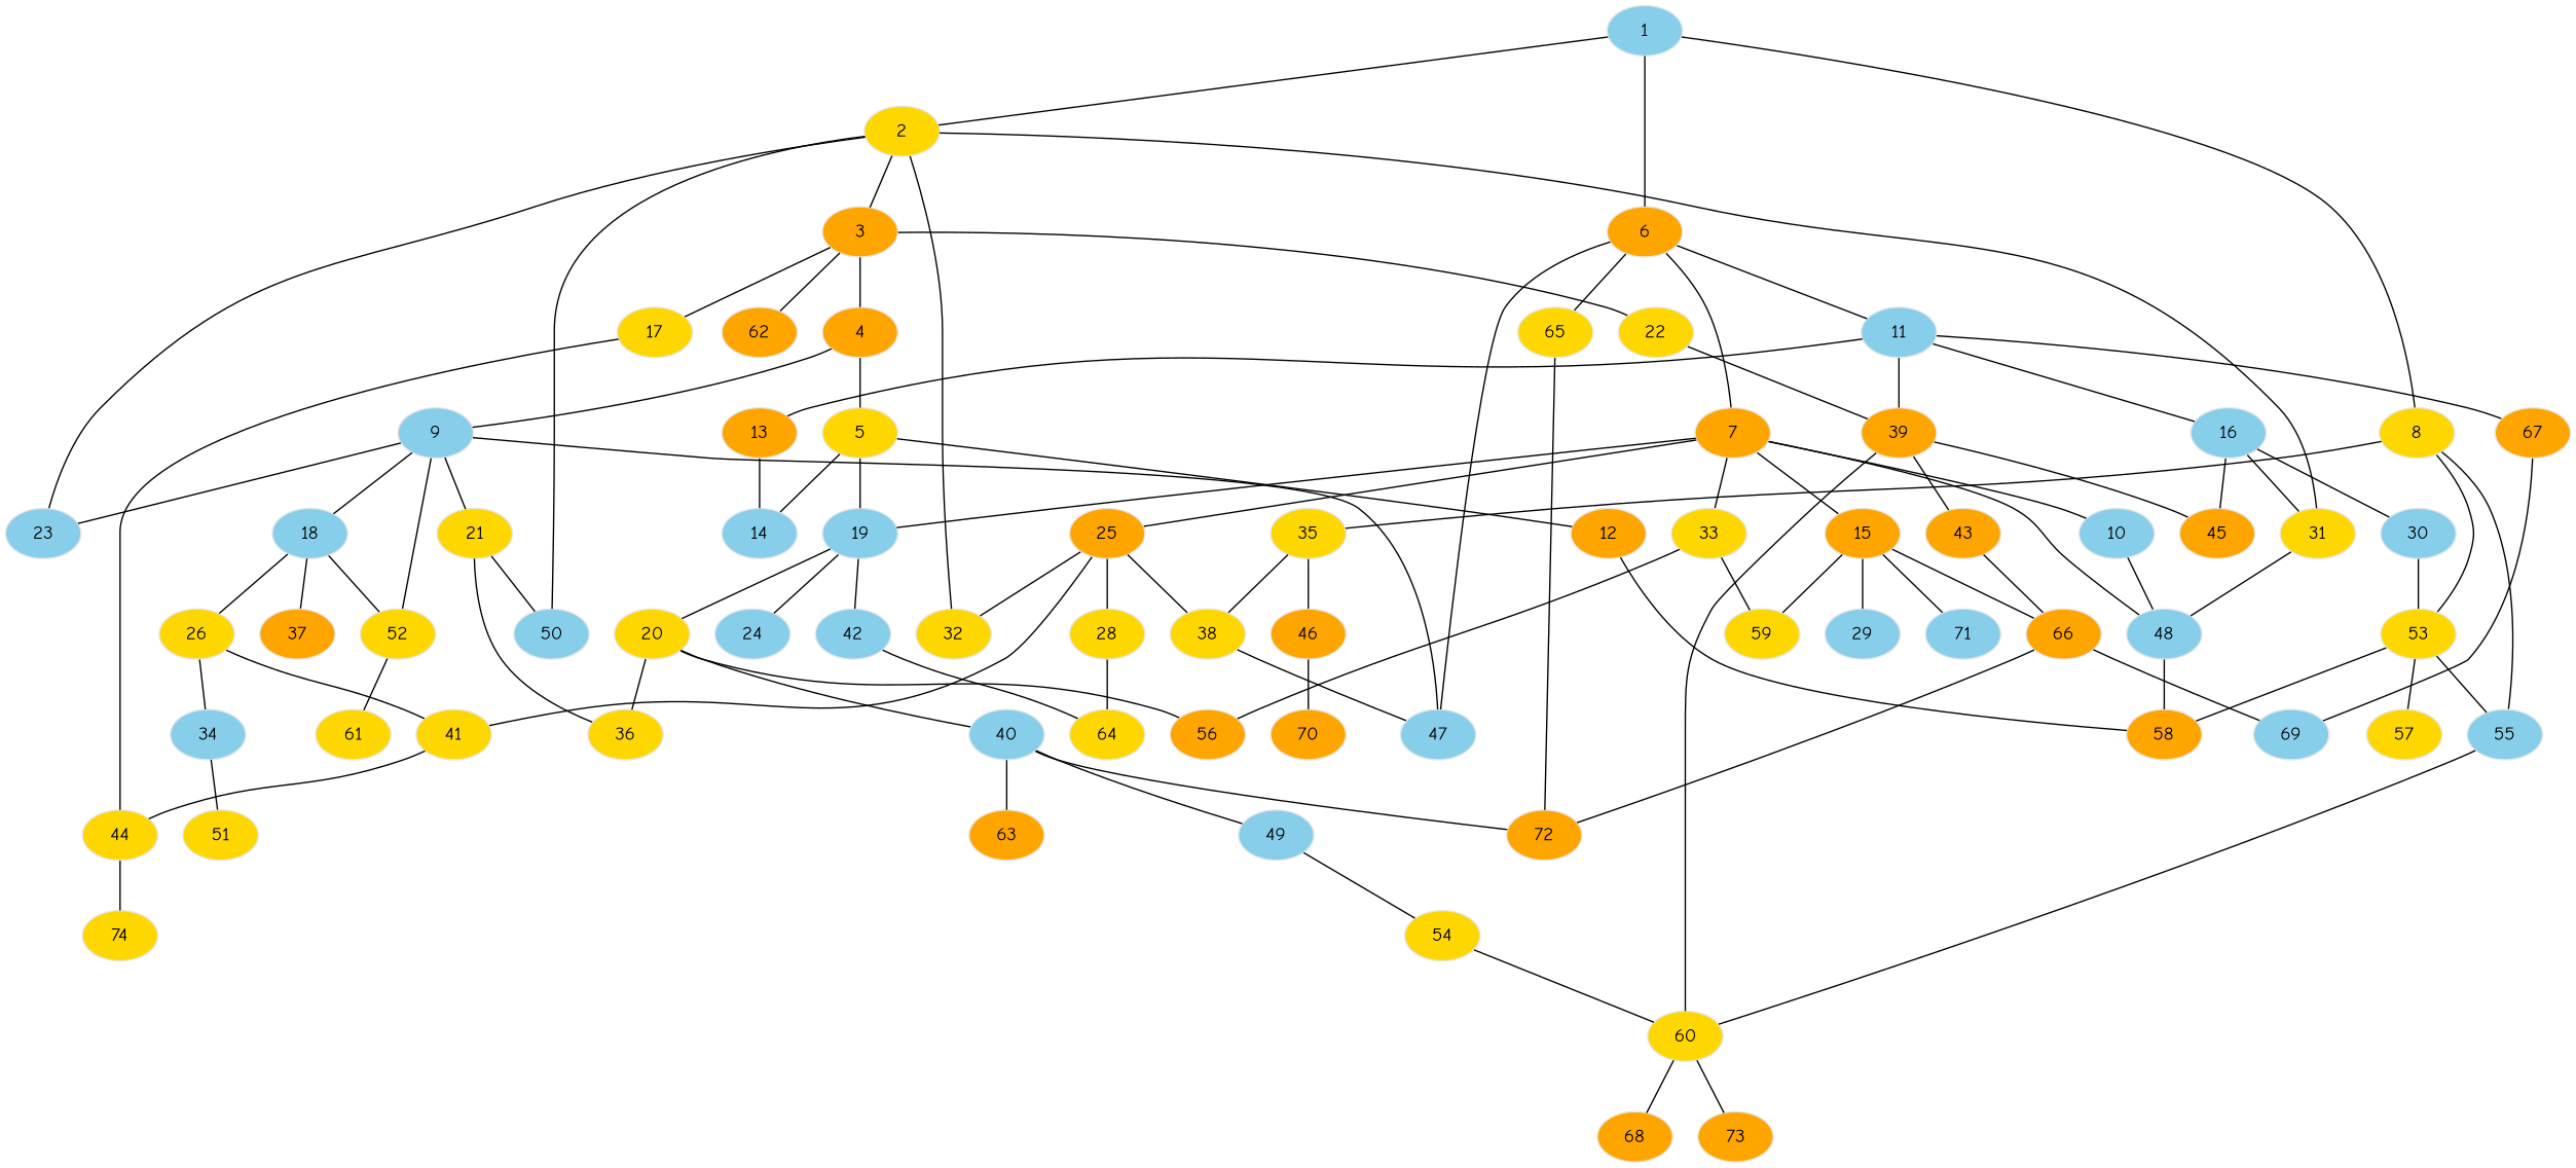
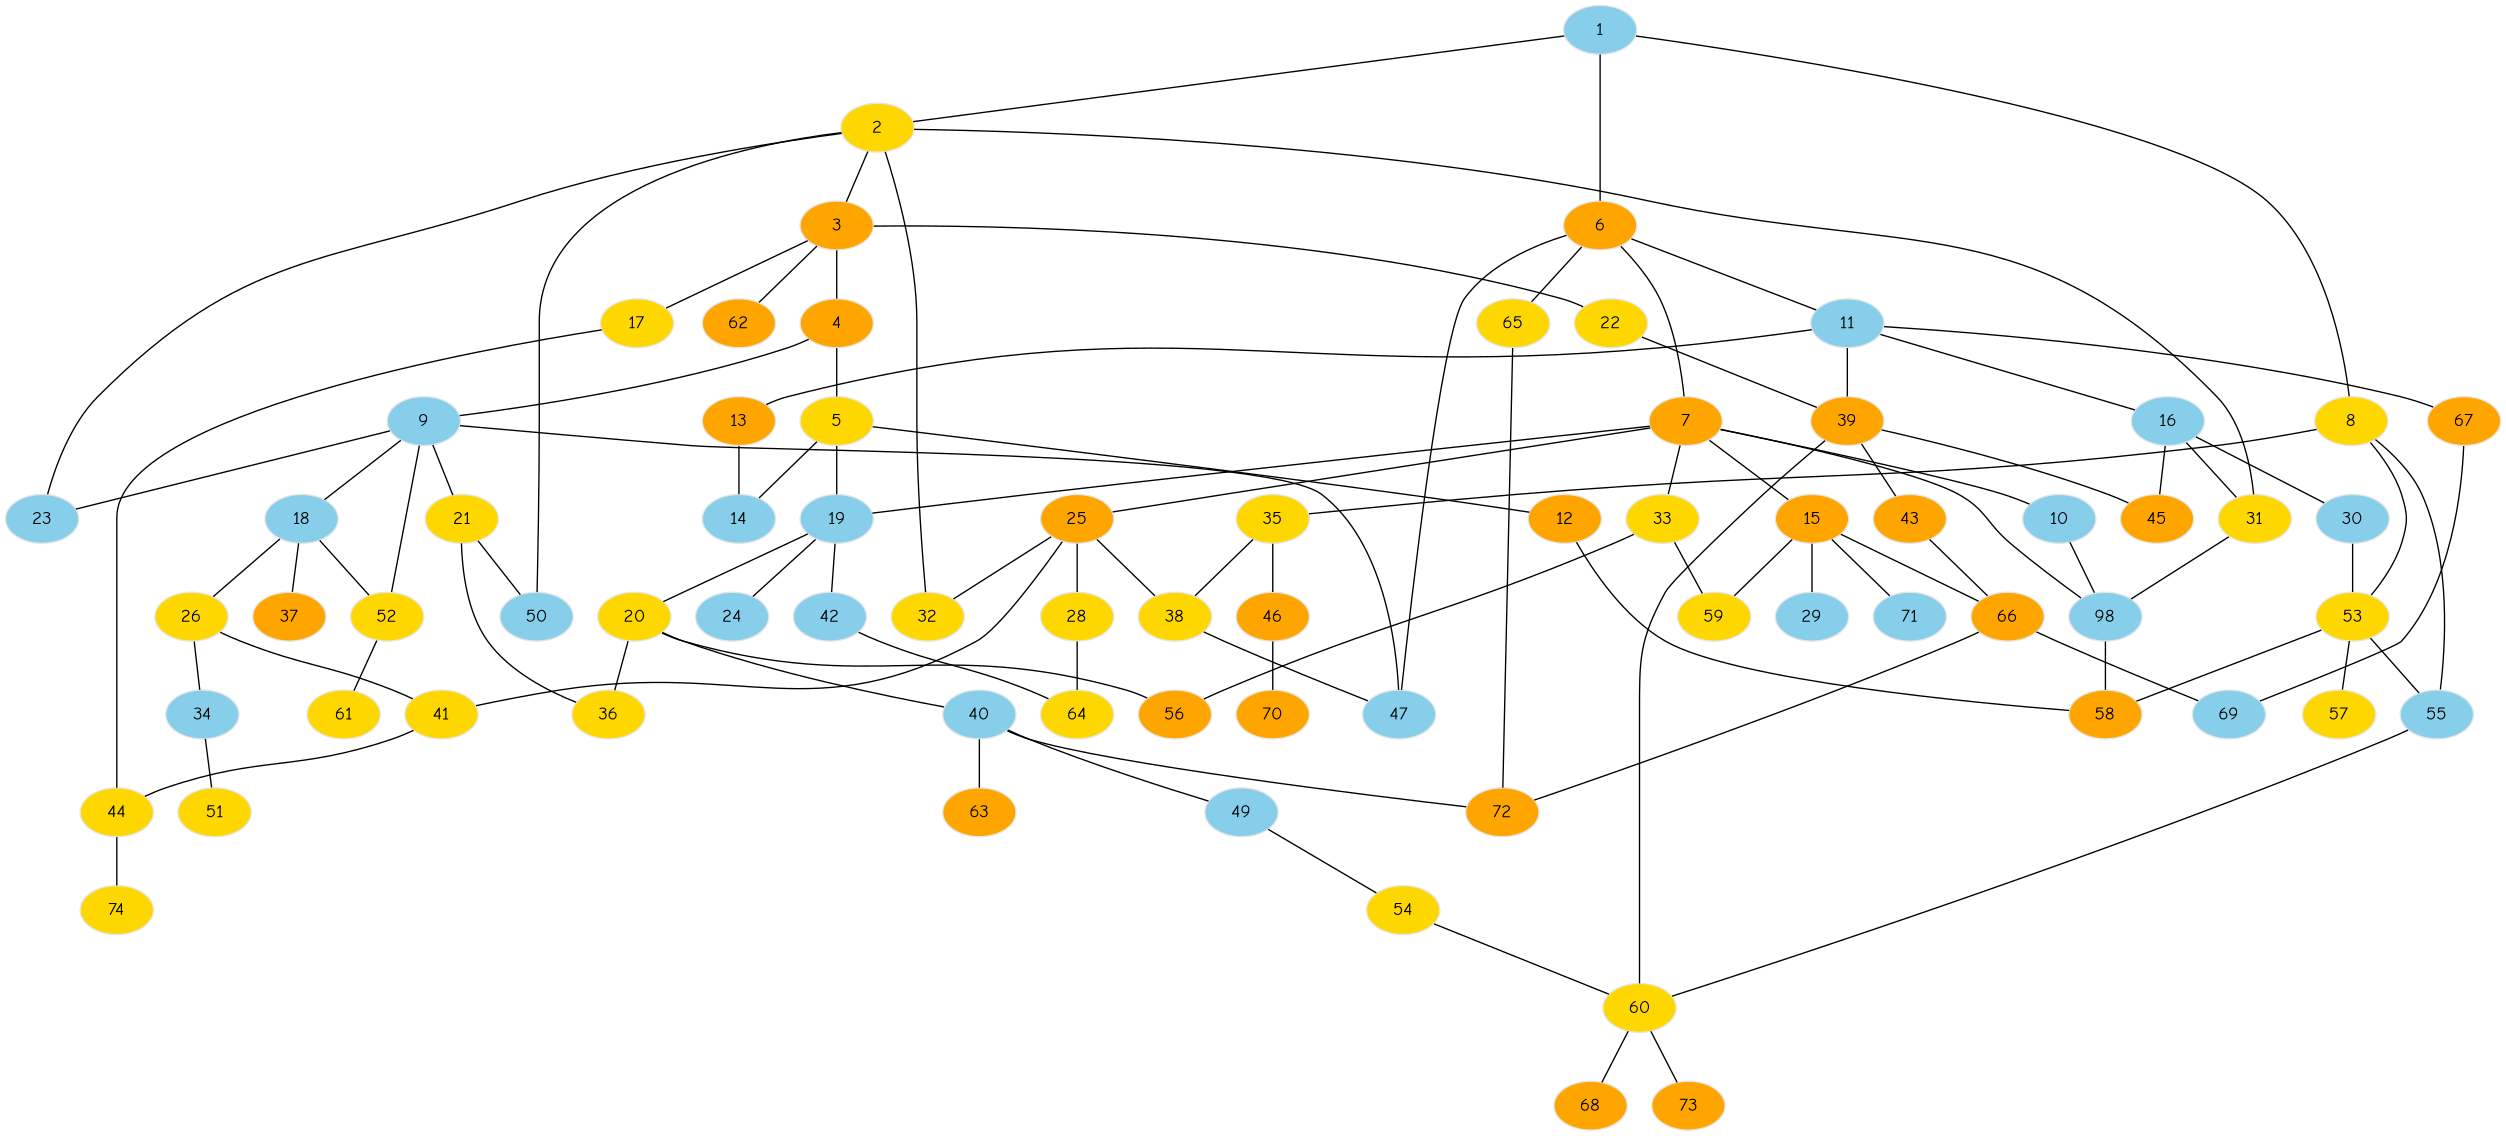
  graph {
    fontname="Comic Neue"
    node [color=gray90 fillcolor=gold fontname="Comic Neue" style=filled]
    edge [fontname="Comic Neue"]
    1 [fillcolor=skyblue]
    2
    6 [fillcolor=orange]
    8
    3 [fillcolor=orange]
    23 [fillcolor=skyblue]
    31
    32
    50 [fillcolor=skyblue]
    7 [fillcolor=orange]
    11 [fillcolor=skyblue]
    47 [fillcolor=skyblue]
    65
    35
    53
    55 [fillcolor=skyblue]
    4 [fillcolor=orange]
    17
    22
    62 [fillcolor=orange]
-   48 [fillcolor=skyblue]
+   48 [fillcolor=skyblue label=98]
    5
    9 [fillcolor=skyblue]
    44
    39 [fillcolor=orange]
    12 [fillcolor=orange]
    14 [fillcolor=skyblue]
    19 [fillcolor=skyblue]
    18 [fillcolor=skyblue]
    21
    52
    58 [fillcolor=orange]
    20
    24 [fillcolor=skyblue]
    42 [fillcolor=skyblue]
    10 [fillcolor=skyblue]
    15 [fillcolor=orange]
    25 [fillcolor=orange]
    33
    13 [fillcolor=orange]
    16 [fillcolor=skyblue]
    67 [fillcolor=orange]
    72 [fillcolor=orange]
    29 [fillcolor=skyblue]
    59
    66 [fillcolor=orange]
    71 [fillcolor=skyblue]
    28
    38
    41
    56 [fillcolor=orange]
    46 [fillcolor=orange]
    57
    60
    26
    37 [fillcolor=orange]
    36
    61
    30 [fillcolor=skyblue]
    45 [fillcolor=orange]
    43 [fillcolor=orange]
    69 [fillcolor=skyblue]
    74
    34 [fillcolor=skyblue]
    40 [fillcolor=skyblue]
    64
    49 [fillcolor=skyblue]
    63 [fillcolor=orange]
    51
    70 [fillcolor=orange]
    68 [fillcolor=orange]
    73 [fillcolor=orange]
    54
    1 -- 2
    1 -- 6
    1 -- 8
    2 -- 3
    2 -- 23
    2 -- 31
    2 -- 32
    2 -- 50
    6 -- 7
    6 -- 11
    6 -- 47
    6 -- 65
    8 -- 35
    8 -- 53
    8 -- 55
    3 -- 4
    3 -- 17
    3 -- 22
    3 -- 62
    31 -- 48
    7 -- 48
    7 -- 19
    7 -- 10
    7 -- 15
    7 -- 25
    7 -- 33
    11 -- 39
    11 -- 13
    11 -- 16
    11 -- 67
    65 -- 72
    35 -- 38
    35 -- 46
    53 -- 55
    53 -- 58
    53 -- 57
    55 -- 60
    4 -- 5
    4 -- 9
    17 -- 44
    22 -- 39
    48 -- 58
    5 -- 12
    5 -- 14
    5 -- 19
    9 -- 23
    9 -- 47
    9 -- 18
    9 -- 21
    9 -- 52
    44 -- 74
    39 -- 60
    39 -- 45
    39 -- 43
    12 -- 58
    19 -- 20
    19 -- 24
    19 -- 42
    18 -- 52
    18 -- 26
    18 -- 37
    21 -- 50
    21 -- 36
    52 -- 61
    20 -- 56
    20 -- 36
    20 -- 40
    42 -- 64
    10 -- 48
    15 -- 29
    15 -- 59
    15 -- 66
    15 -- 71
    25 -- 32
    25 -- 28
    25 -- 38
    25 -- 41
    33 -- 59
    33 -- 56
    13 -- 14
    16 -- 31
    16 -- 30
    16 -- 45
    67 -- 69
    66 -- 72
    66 -- 69
    28 -- 64
    38 -- 47
    41 -- 44
    46 -- 70
    60 -- 68
    60 -- 73
    26 -- 41
    26 -- 34
    30 -- 53
    43 -- 66
    34 -- 51
    40 -- 72
    40 -- 49
    40 -- 63
    49 -- 54
    54 -- 60
  }
